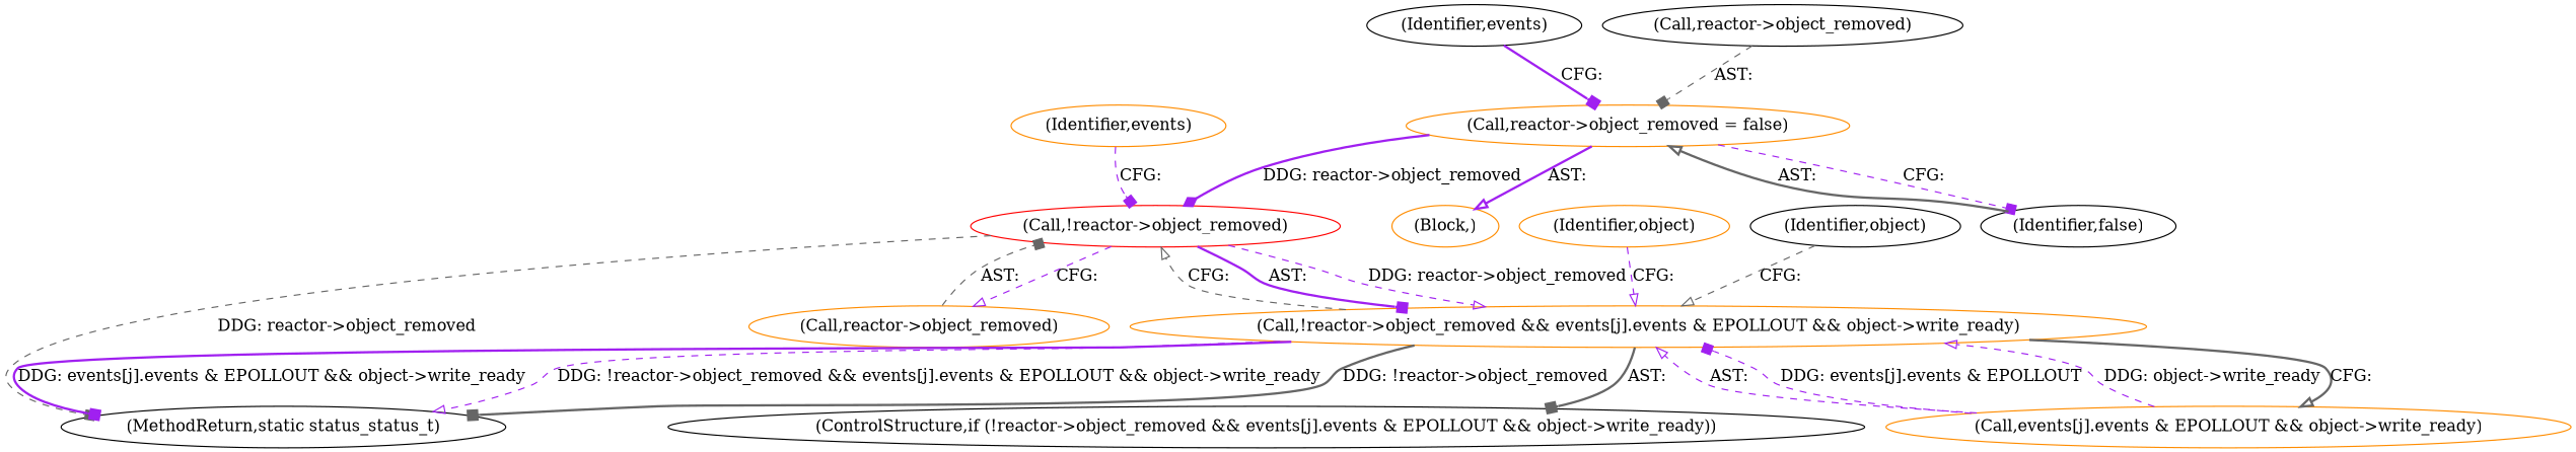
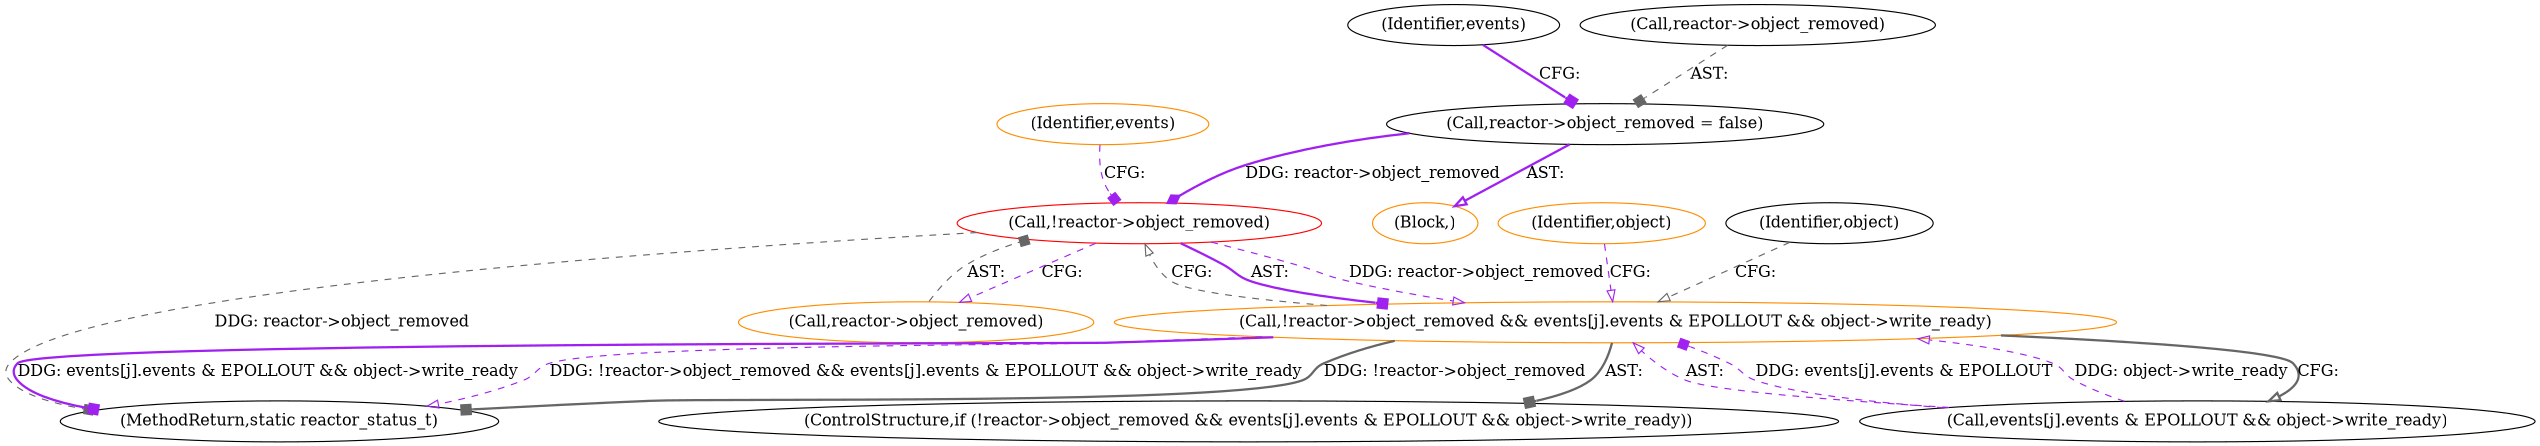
  digraph {
    node [color=black]
    edge [arrowhead=onormal color=purple style=dashed]
-   n1 [color=darkorange label="(Call,reactor->object_removed = false)"]
+   n1 [label="(Call,reactor->object_removed = false)"]
    n2 [color=red label="(Call,!reactor->object_removed)"]
    n3 [color=darkorange label="(Block,)"]
-   n4 [label="(Identifier,false)"]
    n5 [color=darkorange label="(Call,!reactor->object_removed && events[j].events & EPOLLOUT && object->write_ready)"]
-   n6 [label="(MethodReturn,static status_status_t)"]
+   n6 [label="(MethodReturn,static reactor_status_t)"]
    n7 [color=darkorange label="(Call,reactor->object_removed)"]
    n8 [label="(ControlStructure,if (!reactor->object_removed && events[j].events & EPOLLOUT && object->write_ready))"]
-   n9 [color=darkorange label="(Call,events[j].events & EPOLLOUT && object->write_ready)"]
+   n9 [label="(Call,events[j].events & EPOLLOUT && object->write_ready)"]
    n10 [color=darkorange label="(Identifier,events)"]
    n11 [color=darkorange label="(Identifier,object)"]
    n12 [label="(Identifier,object)"]
    n13 [label="(Identifier,events)"]
    n14 [label="(Call,reactor->object_removed)"]
    n1 -> n2 [arrowhead=diamond label="DDG: reactor->object_removed" style=bold]
    n1 -> n3 [label="AST: " style=bold]
-   n1 -> n4 [arrowhead=box label="CFG: "]
    n2 -> n5 [arrowhead=box label="AST: " style=bold]
    n2 -> n5 [label="DDG: reactor->object_removed"]
    n2 -> n6 [arrowhead=box color=gray40 label="DDG: reactor->object_removed"]
    n2 -> n7 [label="CFG: "]
-   n4 -> n1 [color=gray40 label="AST: " style=bold]
    n5 -> n2 [color=gray40 label="CFG: "]
    n5 -> n6 [label="DDG: !reactor->object_removed && events[j].events & EPOLLOUT && object->write_ready"]
    n5 -> n6 [arrowhead=box color=gray40 label="DDG: !reactor->object_removed" style=bold]
    n5 -> n6 [arrowhead=box label="DDG: events[j].events & EPOLLOUT && object->write_ready" style=bold]
    n5 -> n8 [arrowhead=box color=gray40 label="AST: " style=bold]
    n5 -> n9 [color=gray40 label="CFG: " style=bold]
    n7 -> n2 [arrowhead=box color=gray40 label="AST: "]
    n9 -> n5 [label="AST: "]
    n9 -> n5 [arrowhead=box label="DDG: events[j].events & EPOLLOUT"]
    n9 -> n5 [label="DDG: object->write_ready"]
    n10 -> n2 [arrowhead=box label="CFG: "]
    n11 -> n5 [label="CFG: "]
    n12 -> n5 [color=gray40 label="CFG: "]
    n13 -> n1 [arrowhead=box label="CFG: " style=bold]
    n14 -> n1 [arrowhead=box color=gray40 label="AST: "]
  }
